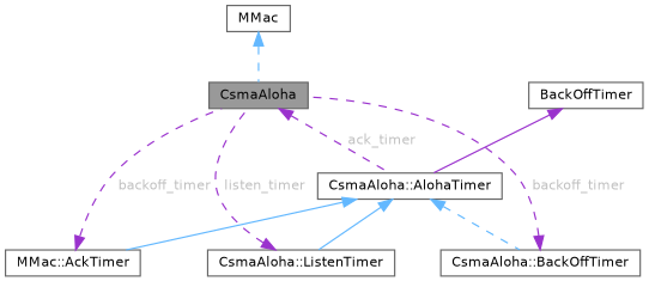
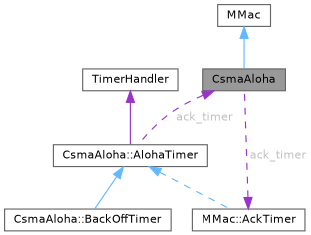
  digraph {
    node [color=gray40 fillcolor=white fontname=Helvetica fontsize=10 shape=box style=filled]
    edge [color=darkorchid3 dir=back fontname=Helvetica fontsize=10 labelfontname=Helvetica labelfontsize=10 style=solid]
    n1 [fillcolor=grey60 fontcolor=black height=0.2 label=CsmaAloha width=0.4]
    n2 [height=0.2 label="CsmaAloha::AlohaTimer" width=0.4]
    n3 [height=0.2 label="MMac::AckTimer" width=0.4]
    n4 [height=0.2 label="CsmaAloha::BackOffTimer" width=0.4]
-   n5 [height=0.2 label="CsmaAloha::ListenTimer" width=0.4]
    n6 [height=0.2 label=MMac width=0.4]
-   n7 [height=0.2 label=BackOffTimer width=0.4]
+   n7 [height=0.2 label=TimerHandler width=0.4]
    n1 -> n2 [fontcolor=grey label=" ack_timer" style=dashed]
-   n2 -> n3 [color=steelblue1]
-   n2 -> n4 [color=steelblue1 style=dashed]
-   n2 -> n5 [color=steelblue1]
-   n3 -> n1 [fontcolor=grey label=" backoff_timer" style=dashed]
-   n4 -> n1 [fontcolor=grey label=" backoff_timer" style=dashed]
-   n5 -> n1 [fontcolor=grey label=" listen_timer" style=dashed]
-   n6 -> n1 [color=steelblue1 style=dashed]
+   n2 -> n3 [color=steelblue1 style=dashed]
+   n2 -> n4 [color=steelblue1]
+   n3 -> n1 [fontcolor=grey label=" ack_timer" style=dashed]
+   n6 -> n1 [color=steelblue1]
    n7 -> n2
  }
